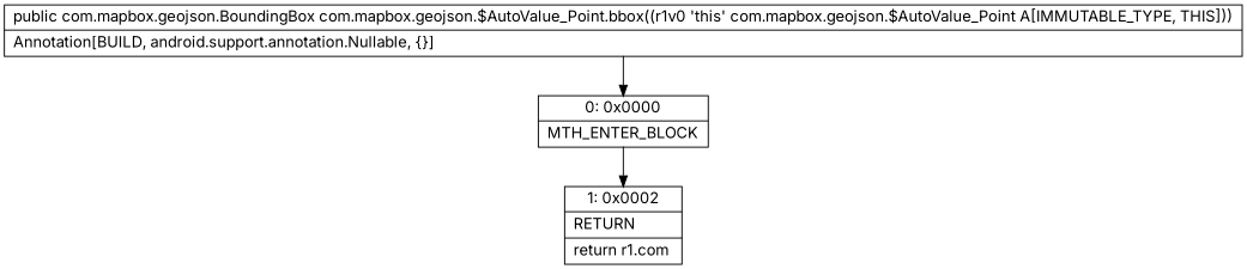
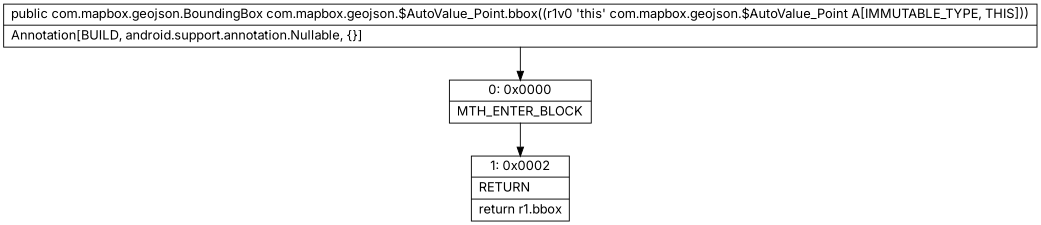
  digraph {
    fontname=Inter
    node [shape=record fontname=Inter]
    edge [fontname=Inter]
    n1 [label="{0\:\ 0x0000|MTH_ENTER_BLOCK\l}"]
-   n2 [label="{1\:\ 0x0002|RETURN\l|return r1.com\l}"]
+   n2 [label="{1\:\ 0x0002|RETURN\l|return r1.bbox\l}"]
    n3 [label="{public com.mapbox.geojson.BoundingBox com.mapbox.geojson.$AutoValue_Point.bbox((r1v0 'this' com.mapbox.geojson.$AutoValue_Point A[IMMUTABLE_TYPE, THIS]))  | Annotation[BUILD, android.support.annotation.Nullable, \{\}]\l}"]
    n1 -> n2
    n3 -> n1
  }
